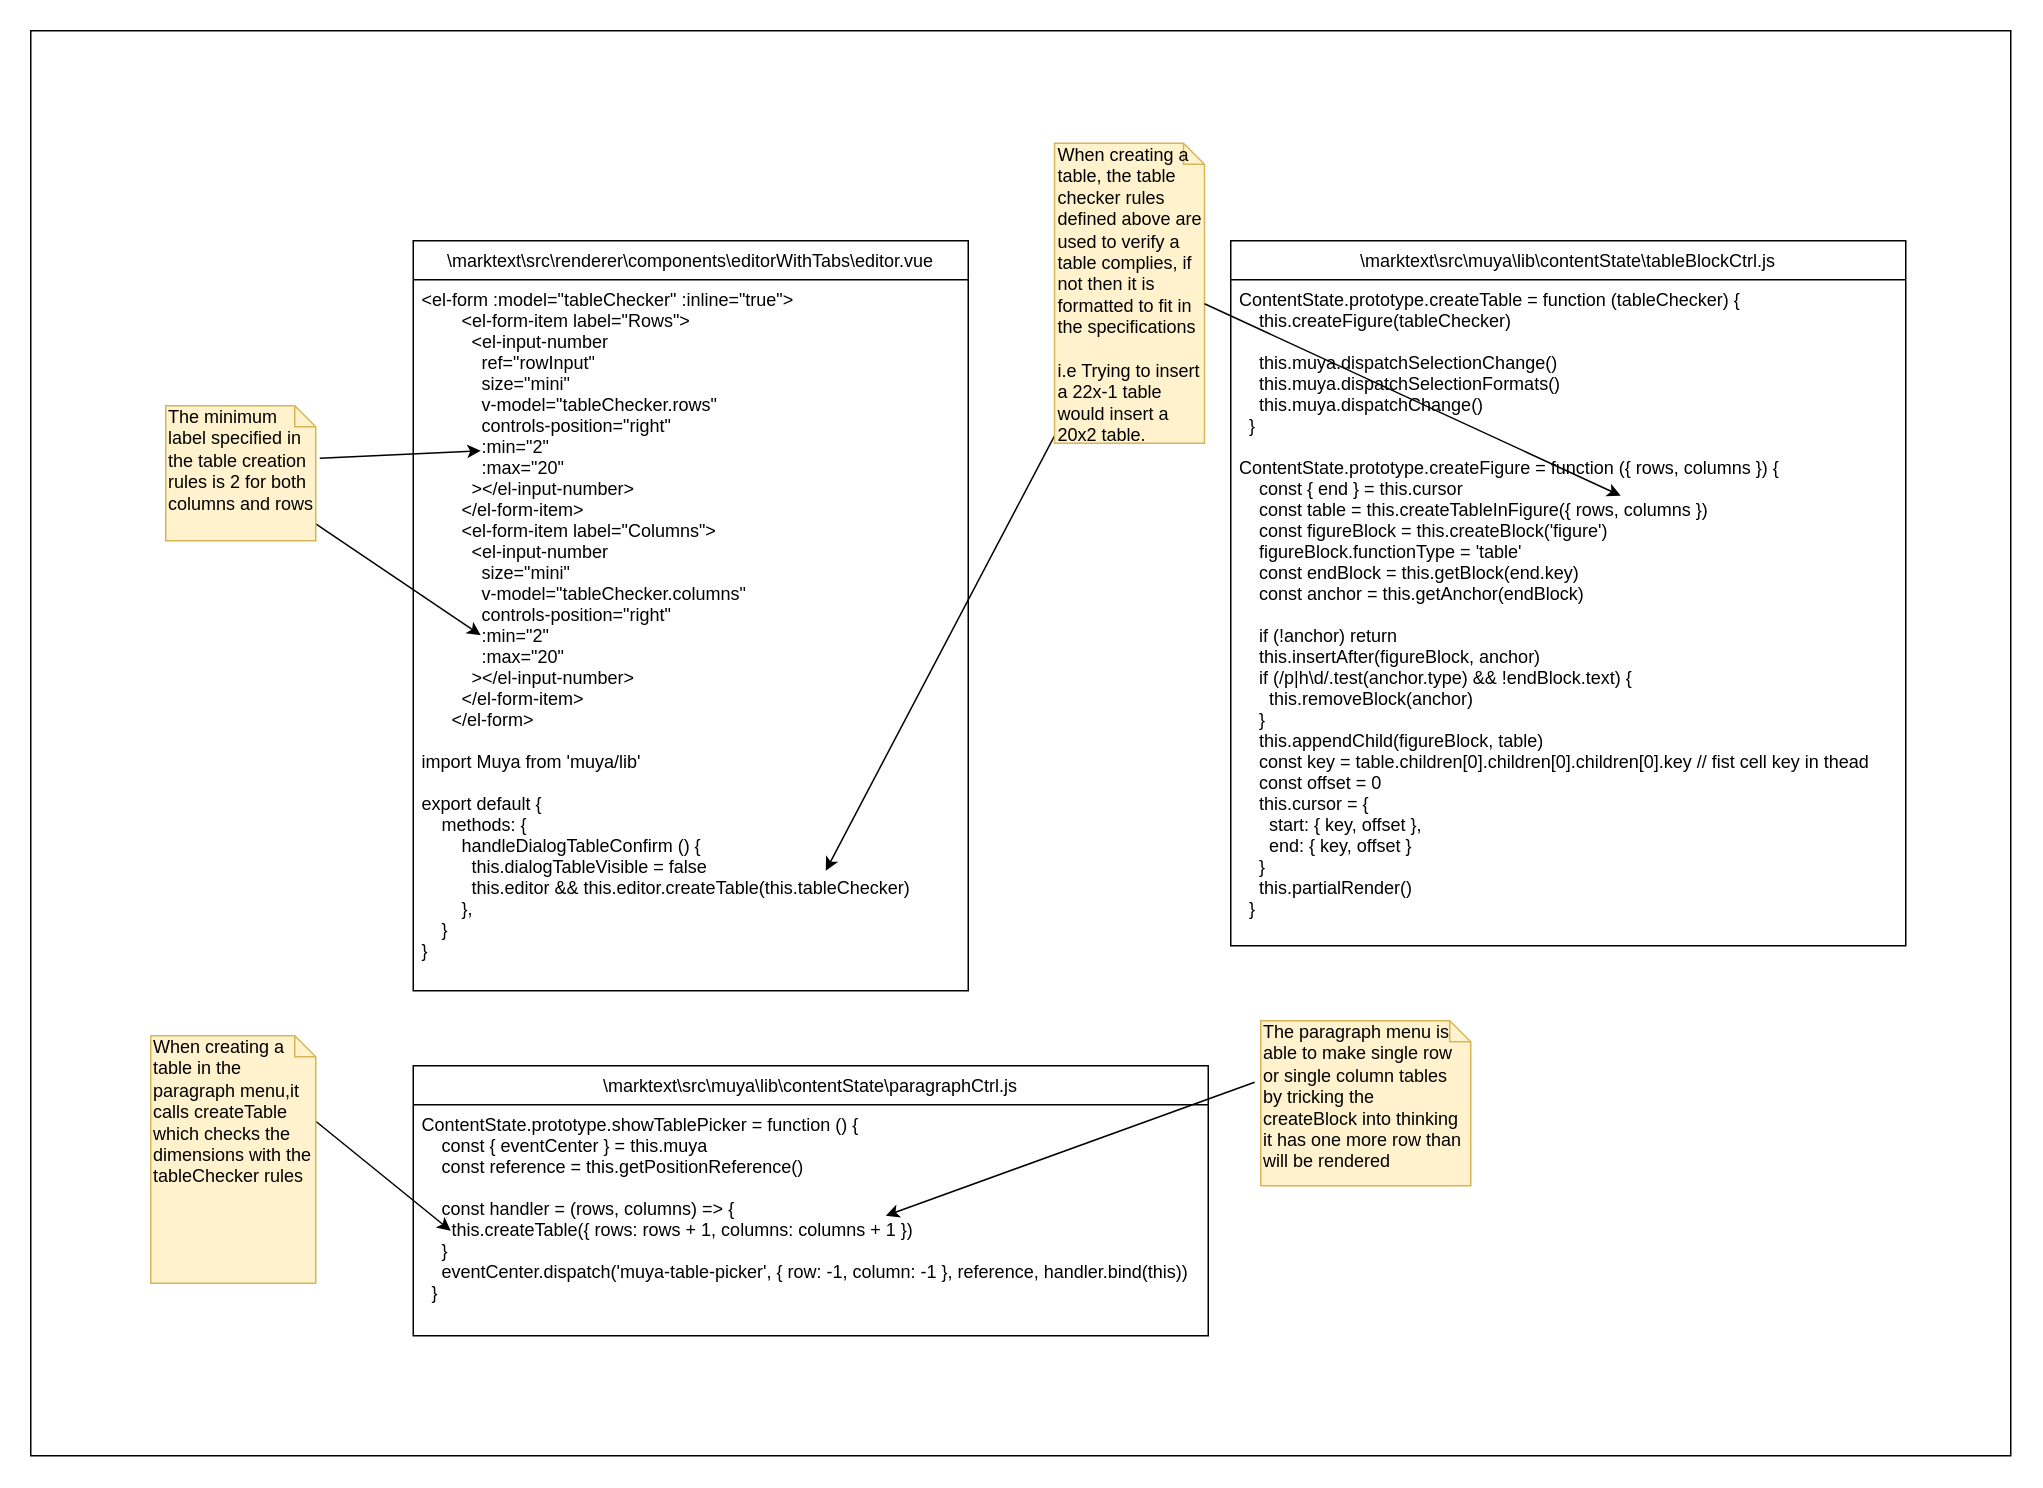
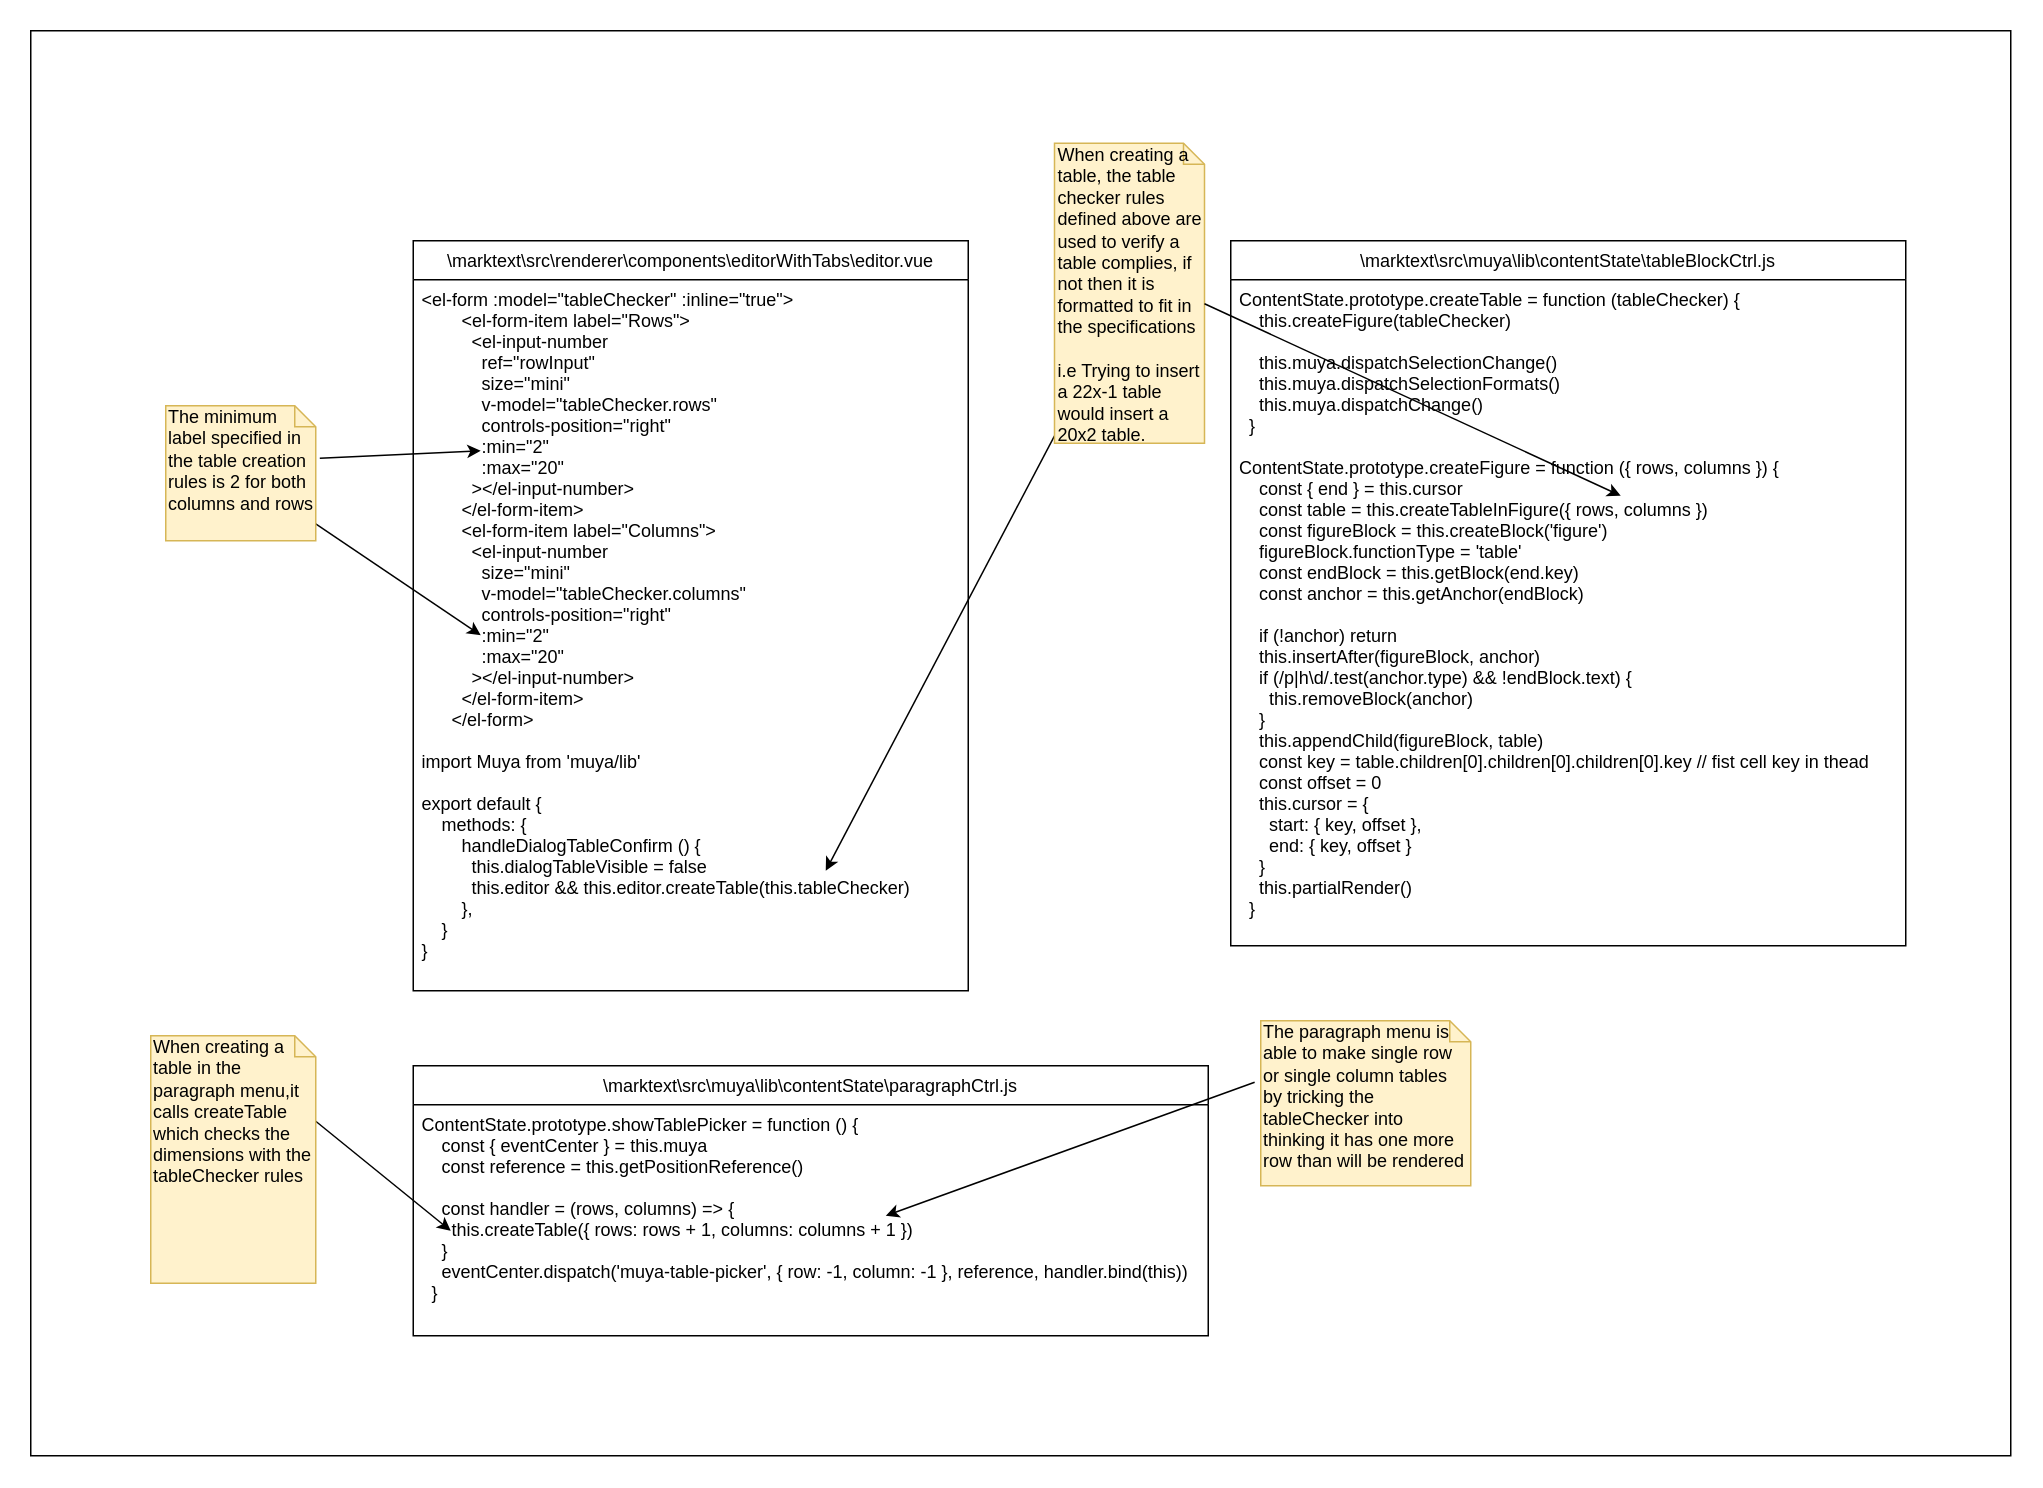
  <mxCell id="0" />
  <mxCell id="1" parent="0" />
  <mxCell id="2" value="" style="rounded=0;whiteSpace=wrap;html=1;" vertex="1" parent="1"><mxGeometry x="20" y="20" width="1320" height="950" as="geometry" /></mxCell>
  <mxCell id="3" value="\marktext\src\renderer\components\editorWithTabs\editor.vue" style="swimlane;fontStyle=0;childLayout=stackLayout;horizontal=1;startSize=26;fillColor=none;horizontalStack=0;resizeParent=1;resizeParentMax=0;resizeLast=0;collapsible=1;marginBottom=0;" vertex="1" parent="1"><mxGeometry x="275" y="160" width="370" height="500" as="geometry" /></mxCell>
  <mxCell id="4" value="" style="endArrow=classic;html=1;exitX=1.027;exitY=0.389;exitDx=0;exitDy=0;exitPerimeter=0;" edge="1" parent="3" source="9"><mxGeometry width="50" height="50" relative="1" as="geometry"><mxPoint x="-5" y="190" as="sourcePoint" /><mxPoint x="45" y="140" as="targetPoint" /></mxGeometry></mxCell>
  <mxCell id="5" value="&lt;el-form :model=&quot;tableChecker&quot; :inline=&quot;true&quot;&gt;&#10;        &lt;el-form-item label=&quot;Rows&quot;&gt;&#10;          &lt;el-input-number&#10;            ref=&quot;rowInput&quot;&#10;            size=&quot;mini&quot;&#10;            v-model=&quot;tableChecker.rows&quot;&#10;            controls-position=&quot;right&quot;&#10;            :min=&quot;2&quot;&#10;            :max=&quot;20&quot;&#10;          &gt;&lt;/el-input-number&gt;&#10;        &lt;/el-form-item&gt;&#10;        &lt;el-form-item label=&quot;Columns&quot;&gt;&#10;          &lt;el-input-number&#10;            size=&quot;mini&quot;&#10;            v-model=&quot;tableChecker.columns&quot;&#10;            controls-position=&quot;right&quot;&#10;            :min=&quot;2&quot;&#10;            :max=&quot;20&quot;&#10;          &gt;&lt;/el-input-number&gt;&#10;        &lt;/el-form-item&gt;&#10;      &lt;/el-form&gt;&#10;&#10;import Muya from 'muya/lib'&#10;&#10;export default {&#10;    methods: {&#10;        handleDialogTableConfirm () {&#10;          this.dialogTableVisible = false&#10;          this.editor &amp;&amp; this.editor.createTable(this.tableChecker)&#10;        },&#10;    }&#10;}&#10;" style="text;strokeColor=none;fillColor=none;align=left;verticalAlign=top;spacingLeft=4;spacingRight=4;overflow=hidden;rotatable=0;points=[[0,0.5],[1,0.5]];portConstraint=eastwest;" vertex="1" parent="3"><mxGeometry y="26" width="370" height="474" as="geometry" /></mxCell>
  <mxCell id="6" value="" style="endArrow=classic;html=1;" edge="1" parent="3" source="9"><mxGeometry width="50" height="50" relative="1" as="geometry"><mxPoint x="-5" y="313" as="sourcePoint" /><mxPoint x="45" y="263" as="targetPoint" /></mxGeometry></mxCell>
  <mxCell id="7" value="" style="endArrow=classic;html=1;" edge="1" parent="3" source="8"><mxGeometry width="50" height="50" relative="1" as="geometry"><mxPoint x="225" y="470" as="sourcePoint" /><mxPoint x="275" y="420" as="targetPoint" /></mxGeometry></mxCell>
  <mxCell id="8" value="When creating a table, the table checker rules defined above are used to verify a table complies, if not then it is formatted to fit in the specifications&lt;br&gt;&lt;br&gt;i.e Trying to insert a 22x-1 table would insert a 20x2 table." style="shape=note;whiteSpace=wrap;html=1;size=14;verticalAlign=top;align=left;spacingTop=-6;fillColor=#fff2cc;strokeColor=#d6b656;" vertex="1" parent="1"><mxGeometry x="702.5" y="95" width="100" height="200" as="geometry" /></mxCell>
  <mxCell id="9" value="The minimum label specified in the table creation rules is 2 for both columns and rows" style="shape=note;whiteSpace=wrap;html=1;size=14;verticalAlign=top;align=left;spacingTop=-6;fillColor=#fff2cc;strokeColor=#d6b656;" vertex="1" parent="1"><mxGeometry x="110" y="270" width="100" height="90" as="geometry" /></mxCell>
  <mxCell id="10" value="\marktext\src\muya\lib\contentState\paragraphCtrl.js" style="swimlane;fontStyle=0;childLayout=stackLayout;horizontal=1;startSize=26;fillColor=none;horizontalStack=0;resizeParent=1;resizeParentMax=0;resizeLast=0;collapsible=1;marginBottom=0;" vertex="1" parent="1"><mxGeometry x="275" y="710" width="530" height="180" as="geometry" /></mxCell>
  <mxCell id="11" value="ContentState.prototype.showTablePicker = function () {&#10;    const { eventCenter } = this.muya&#10;    const reference = this.getPositionReference()&#10;&#10;    const handler = (rows, columns) =&gt; {&#10;      this.createTable({ rows: rows + 1, columns: columns + 1 })&#10;    }&#10;    eventCenter.dispatch('muya-table-picker', { row: -1, column: -1 }, reference, handler.bind(this))&#10;  }" style="text;strokeColor=none;fillColor=none;align=left;verticalAlign=top;spacingLeft=4;spacingRight=4;overflow=hidden;rotatable=0;points=[[0,0.5],[1,0.5]];portConstraint=eastwest;" vertex="1" parent="10"><mxGeometry y="26" width="530" height="154" as="geometry" /></mxCell>
  <mxCell id="12" value="" style="endArrow=classic;html=1;exitX=0;exitY=0;exitDx=110;exitDy=57;exitPerimeter=0;" edge="1" parent="10" source="14"><mxGeometry width="50" height="50" relative="1" as="geometry"><mxPoint x="-45" y="190" as="sourcePoint" /><mxPoint x="25" y="110" as="targetPoint" /></mxGeometry></mxCell>
  <mxCell id="13" value="" style="endArrow=classic;html=1;exitX=-0.029;exitY=0.373;exitDx=0;exitDy=0;exitPerimeter=0;" edge="1" parent="10" source="15"><mxGeometry width="50" height="50" relative="1" as="geometry"><mxPoint x="265" y="150" as="sourcePoint" /><mxPoint x="315" y="100" as="targetPoint" /></mxGeometry></mxCell>
  <mxCell id="14" value="When creating a table in the paragraph menu,it calls createTable which checks the dimensions with the tableChecker rules" style="shape=note;whiteSpace=wrap;html=1;size=14;verticalAlign=top;align=left;spacingTop=-6;fillColor=#fff2cc;strokeColor=#d6b656;" vertex="1" parent="1"><mxGeometry x="100" y="690" width="110" height="165" as="geometry" /></mxCell>
- <mxCell id="15" value="The paragraph menu is able to make single row or single column tables by tricking the createBlock into thinking it has one more row than will be rendered" style="shape=note;whiteSpace=wrap;html=1;size=14;verticalAlign=top;align=left;spacingTop=-6;fillColor=#fff2cc;strokeColor=#d6b656;" vertex="1" parent="1"><mxGeometry x="840" y="680" width="140" height="110" as="geometry" /></mxCell>
+ <mxCell id="15" value="The paragraph menu is able to make single row or single column tables by tricking the tableChecker into thinking it has one more row than will be rendered" style="shape=note;whiteSpace=wrap;html=1;size=14;verticalAlign=top;align=left;spacingTop=-6;fillColor=#fff2cc;strokeColor=#d6b656;" vertex="1" parent="1"><mxGeometry x="840" y="680" width="140" height="110" as="geometry" /></mxCell>
  <mxCell id="16" value="\marktext\src\muya\lib\contentState\tableBlockCtrl.js" style="swimlane;fontStyle=0;childLayout=stackLayout;horizontal=1;startSize=26;fillColor=none;horizontalStack=0;resizeParent=1;resizeParentMax=0;resizeLast=0;collapsible=1;marginBottom=0;" vertex="1" parent="1"><mxGeometry x="820" y="160" width="450" height="470" as="geometry" /></mxCell>
  <mxCell id="17" value="" style="endArrow=classic;html=1;exitX=0;exitY=0;exitDx=100;exitDy=107;exitPerimeter=0;" edge="1" parent="16" source="8"><mxGeometry width="50" height="50" relative="1" as="geometry"><mxPoint x="210" y="220" as="sourcePoint" /><mxPoint x="260" y="170" as="targetPoint" /></mxGeometry></mxCell>
  <mxCell id="18" value="ContentState.prototype.createTable = function (tableChecker) {&#10;    this.createFigure(tableChecker)&#10;&#10;    this.muya.dispatchSelectionChange()&#10;    this.muya.dispatchSelectionFormats()&#10;    this.muya.dispatchChange()&#10;  }&#10;&#10;ContentState.prototype.createFigure = function ({ rows, columns }) {&#10;    const { end } = this.cursor&#10;    const table = this.createTableInFigure({ rows, columns })&#10;    const figureBlock = this.createBlock('figure')&#10;    figureBlock.functionType = 'table'&#10;    const endBlock = this.getBlock(end.key)&#10;    const anchor = this.getAnchor(endBlock)&#10;&#10;    if (!anchor) return&#10;    this.insertAfter(figureBlock, anchor)&#10;    if (/p|h\d/.test(anchor.type) &amp;&amp; !endBlock.text) {&#10;      this.removeBlock(anchor)&#10;    }&#10;    this.appendChild(figureBlock, table)&#10;    const key = table.children[0].children[0].children[0].key // fist cell key in thead&#10;    const offset = 0&#10;    this.cursor = {&#10;      start: { key, offset },&#10;      end: { key, offset }&#10;    }&#10;    this.partialRender()&#10;  }" style="text;strokeColor=none;fillColor=none;align=left;verticalAlign=top;spacingLeft=4;spacingRight=4;overflow=hidden;rotatable=0;points=[[0,0.5],[1,0.5]];portConstraint=eastwest;" vertex="1" parent="16"><mxGeometry y="26" width="450" height="444" as="geometry" /></mxCell>
